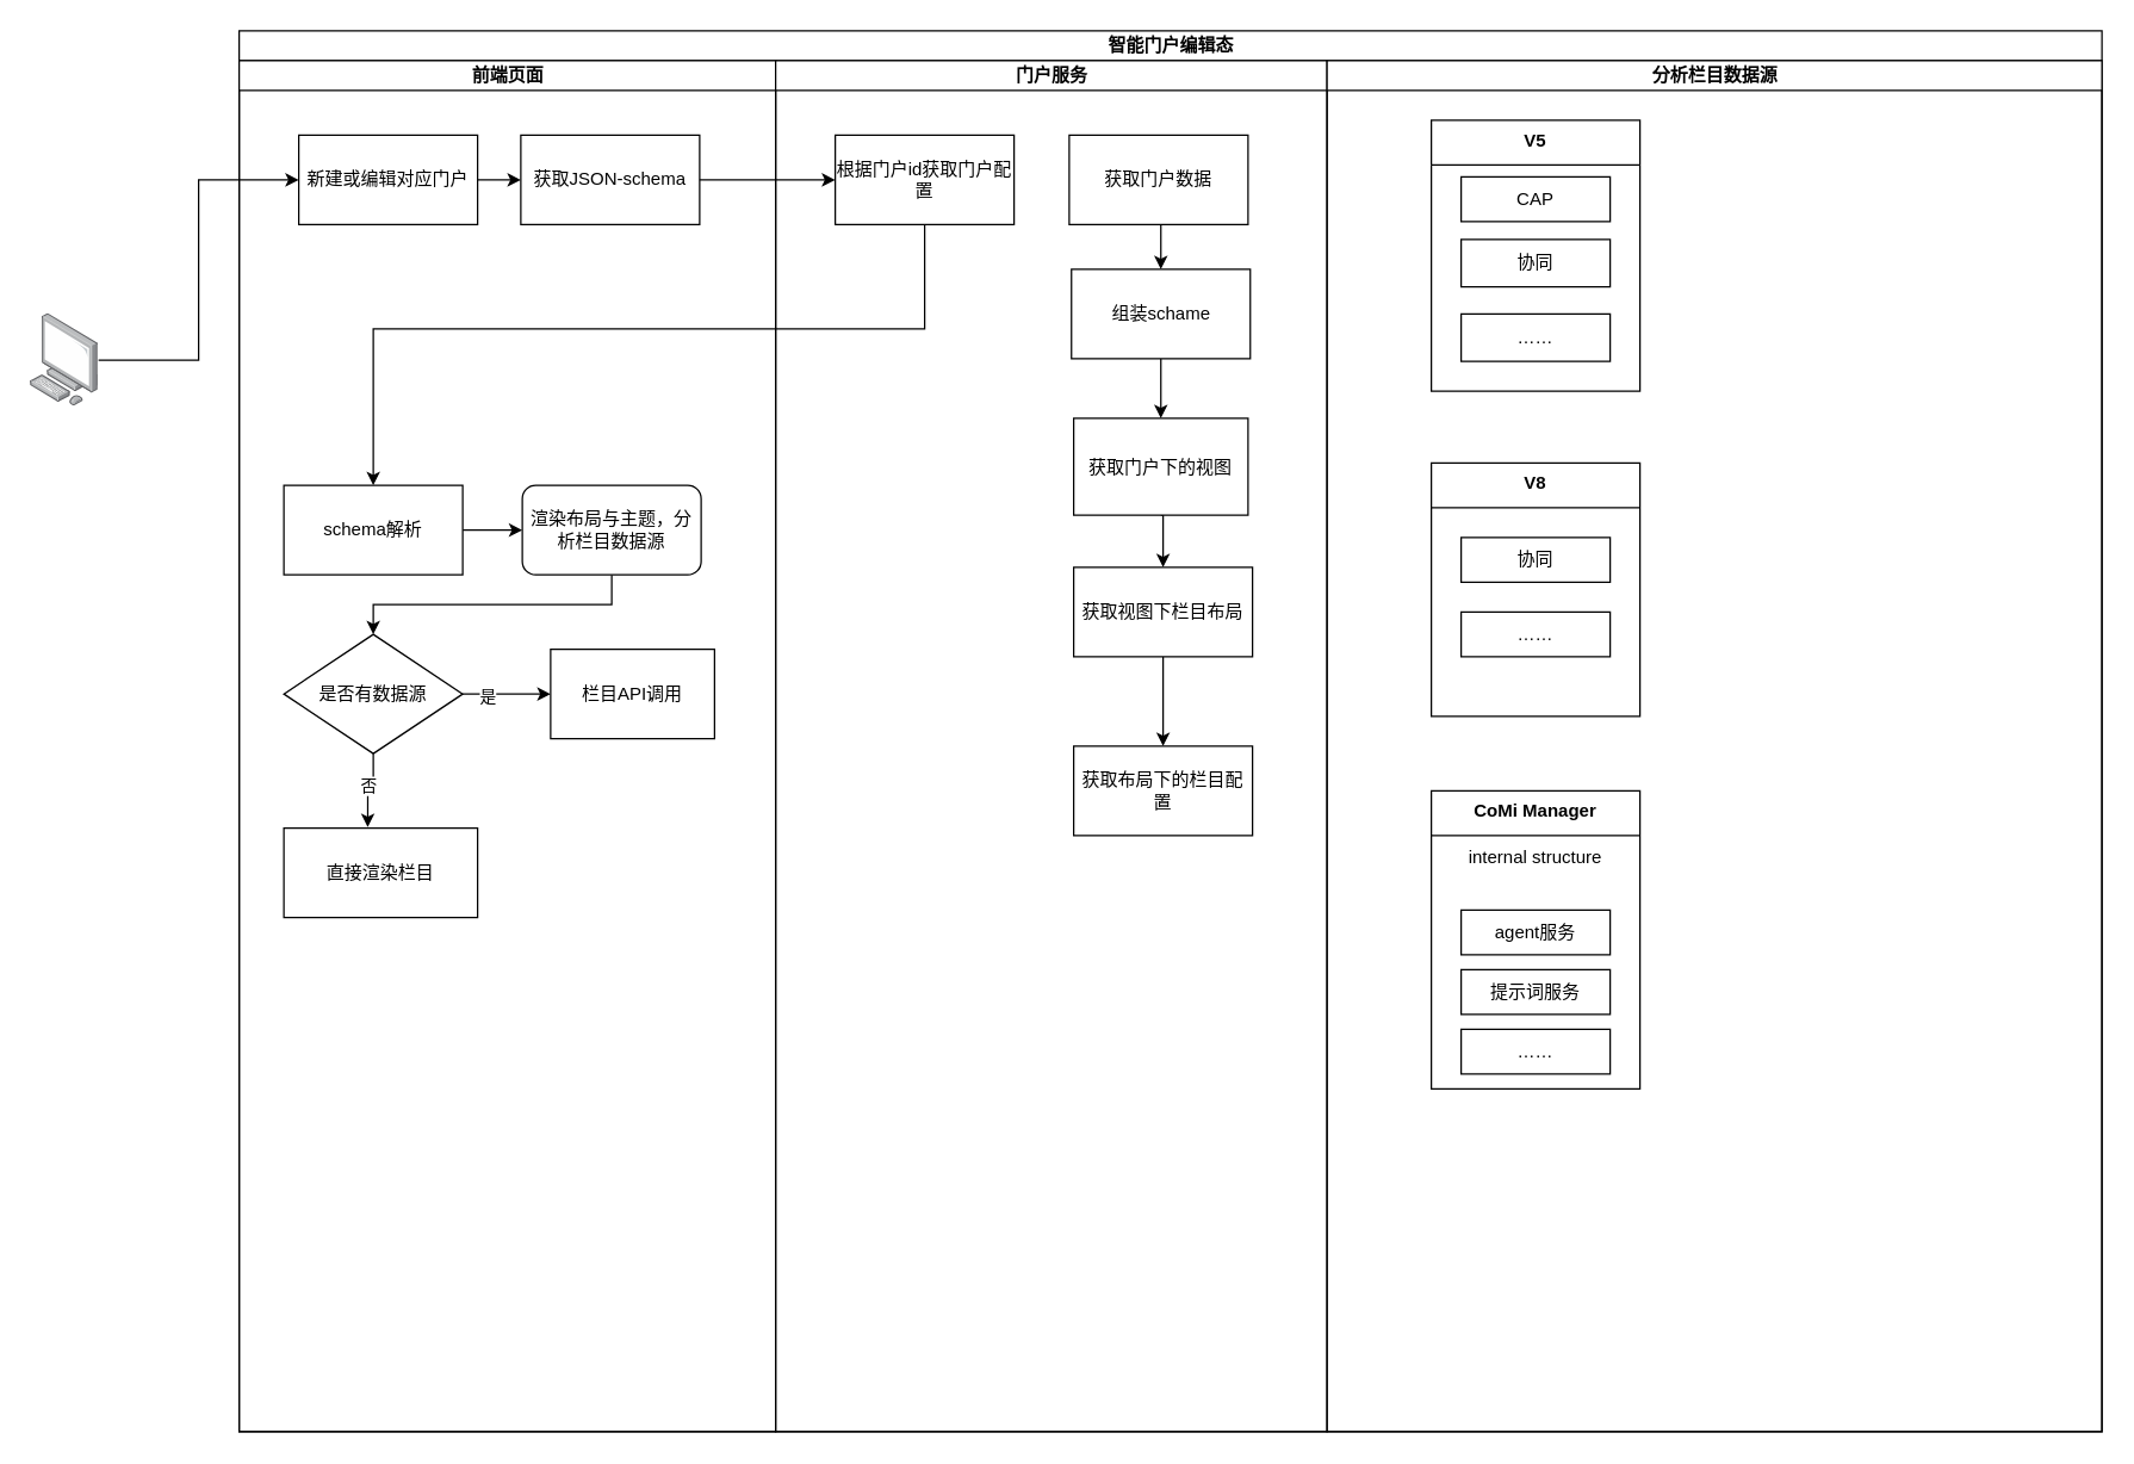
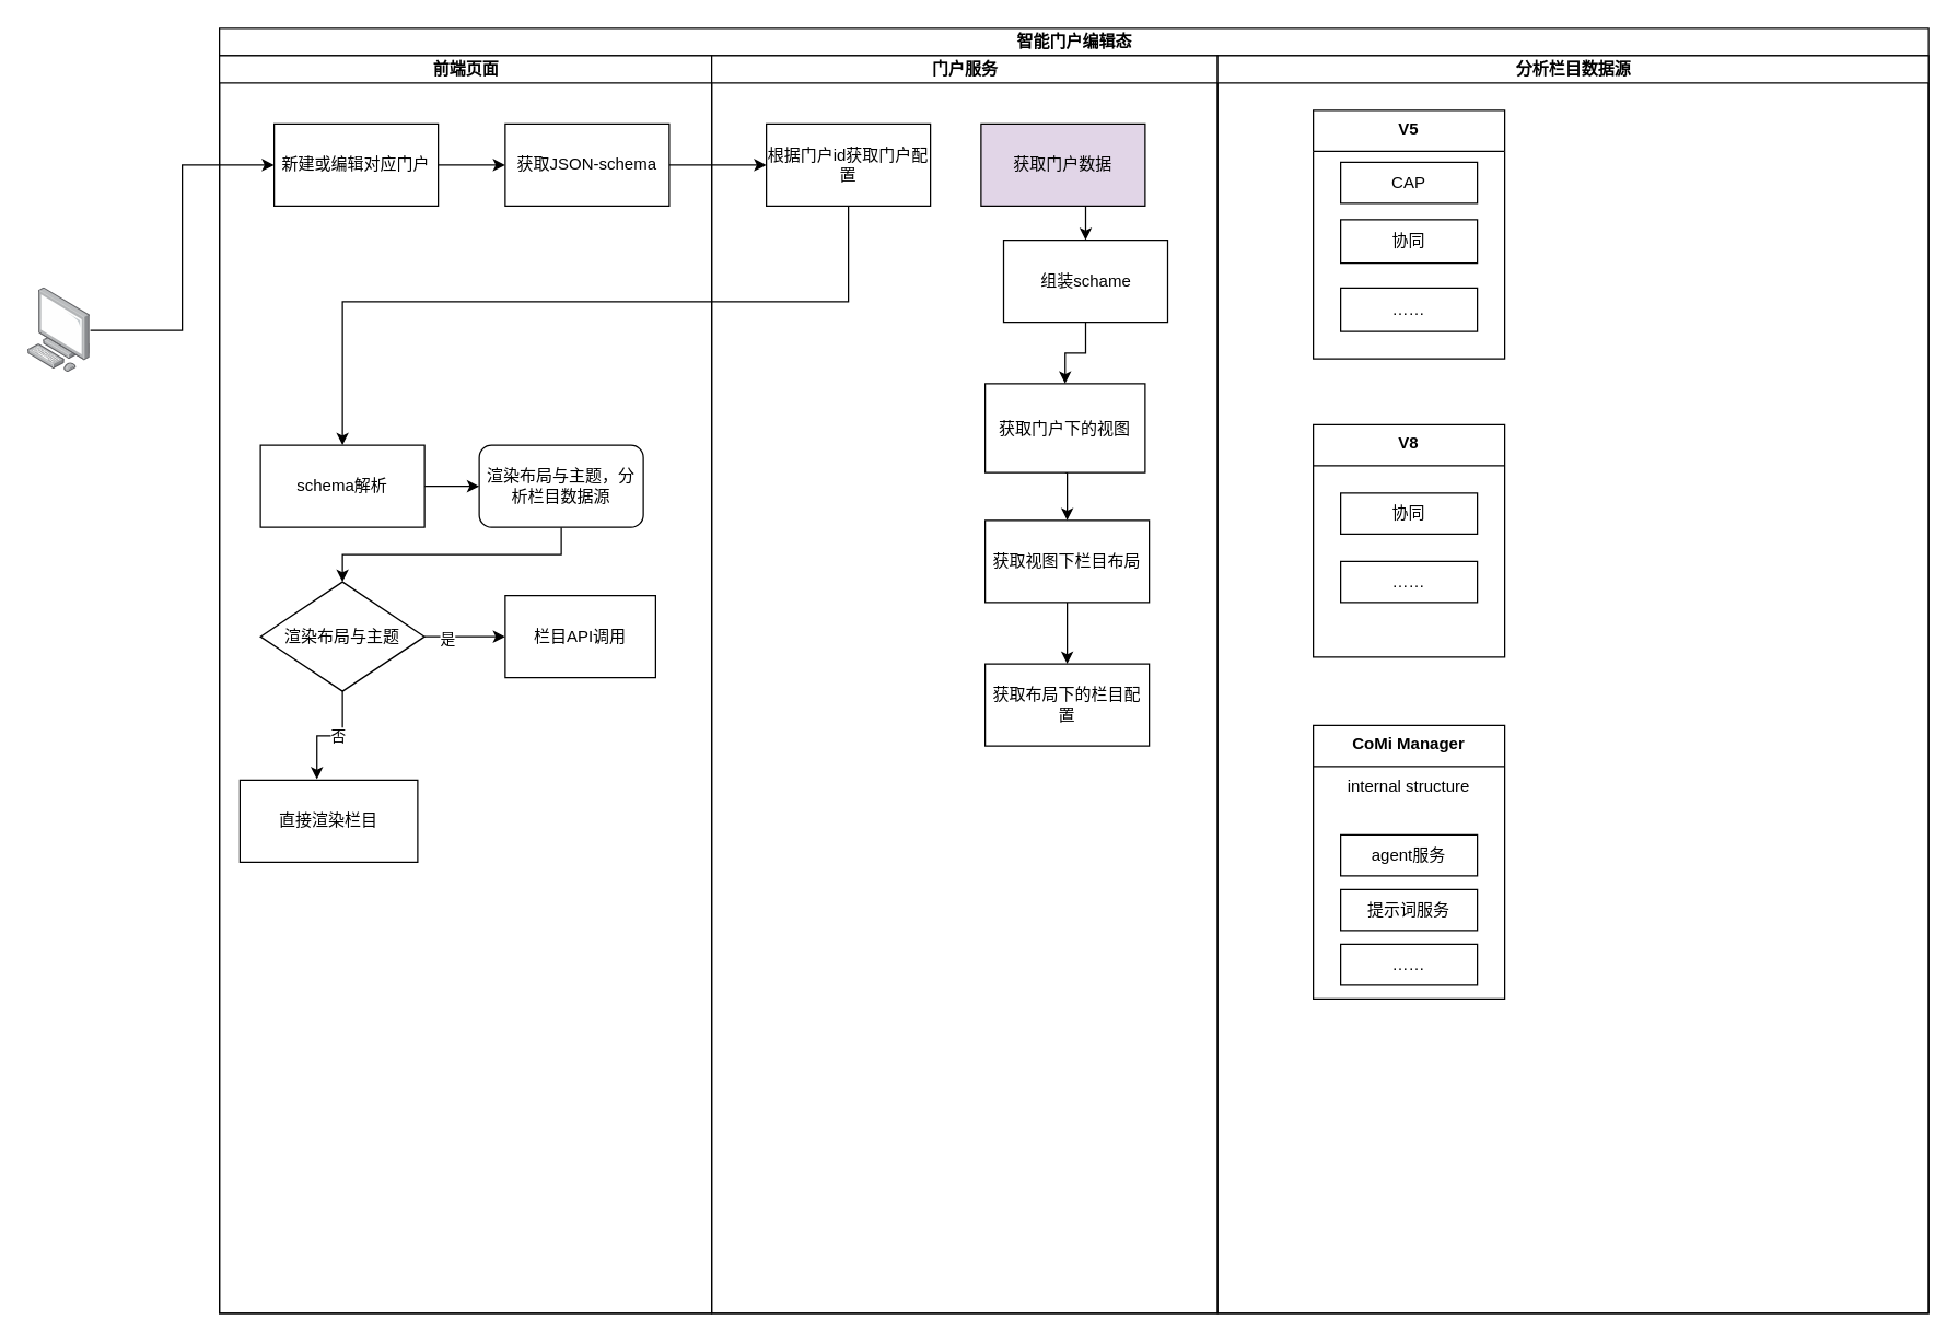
  <mxCell id="0" />
  <mxCell id="1" parent="0" />
  <mxCell id="2" value="智能门户编辑态" style="swimlane;childLayout=stackLayout;resizeParent=1;resizeParentMax=0;startSize=20;html=1;" parent="1" vertex="1"><mxGeometry x="160" y="20" width="1250" height="940" as="geometry"><mxRectangle x="170.0" y="40" width="120" height="30" as="alternateBounds" /></mxGeometry></mxCell>
  <mxCell id="3" value="前端页面" style="swimlane;startSize=20;html=1;" parent="2" vertex="1"><mxGeometry y="20" width="360" height="920" as="geometry" /></mxCell>
- <mxCell id="4" value="获取JSON-schema" style="rounded=0;whiteSpace=wrap;html=1;" parent="3" vertex="1"><mxGeometry x="189" y="50" width="120" height="60" as="geometry" /></mxCell>
+ <mxCell id="4" value="获取JSON-schema" style="rounded=0;whiteSpace=wrap;html=1;" parent="3" vertex="1"><mxGeometry x="209.0" y="50" width="120" height="60" as="geometry" /></mxCell>
  <mxCell id="5" style="edgeStyle=orthogonalEdgeStyle;rounded=0;orthogonalLoop=1;jettySize=auto;html=1;entryX=0;entryY=0.5;entryDx=0;entryDy=0;" parent="3" source="6" target="15" edge="1"><mxGeometry relative="1" as="geometry" /></mxCell>
  <mxCell id="6" value="schema解析" style="rounded=0;whiteSpace=wrap;html=1;" parent="3" vertex="1"><mxGeometry x="30.0" y="285" width="120" height="60" as="geometry" /></mxCell>
  <mxCell id="7" style="edgeStyle=orthogonalEdgeStyle;rounded=0;orthogonalLoop=1;jettySize=auto;html=1;entryX=0;entryY=0.5;entryDx=0;entryDy=0;" parent="3" source="9" target="11" edge="1"><mxGeometry relative="1" as="geometry" /></mxCell>
  <mxCell id="8" value="是" style="edgeLabel;html=1;align=center;verticalAlign=middle;resizable=0;points=[];" parent="7" vertex="1" connectable="0"><mxGeometry x="-0.446" y="-1" relative="1" as="geometry"><mxPoint as="offset" /></mxGeometry></mxCell>
- <mxCell id="9" value="是否有数据源" style="rhombus;whiteSpace=wrap;html=1;" parent="3" vertex="1"><mxGeometry x="30" y="385" width="120" height="80" as="geometry" /></mxCell>
- <mxCell id="10" value="直接渲染栏目" style="rounded=0;whiteSpace=wrap;html=1;" parent="3" vertex="1"><mxGeometry x="30" y="515" width="130" height="60" as="geometry" /></mxCell>
+ <mxCell id="9" value="渲染布局与主题" style="rhombus;whiteSpace=wrap;html=1;" parent="3" vertex="1"><mxGeometry x="30" y="385" width="120" height="80" as="geometry" /></mxCell>
+ <mxCell id="10" value="直接渲染栏目" style="rounded=0;whiteSpace=wrap;html=1;" parent="3" vertex="1"><mxGeometry x="15" y="530" width="130" height="60" as="geometry" /></mxCell>
  <mxCell id="11" value="栏目API调用" style="rounded=0;whiteSpace=wrap;html=1;" parent="3" vertex="1"><mxGeometry x="209" y="395" width="110" height="60" as="geometry" /></mxCell>
  <mxCell id="12" style="edgeStyle=orthogonalEdgeStyle;rounded=0;orthogonalLoop=1;jettySize=auto;html=1;entryX=0.433;entryY=-0.011;entryDx=0;entryDy=0;entryPerimeter=0;" parent="3" source="9" target="10" edge="1"><mxGeometry relative="1" as="geometry" /></mxCell>
  <mxCell id="13" value="否" style="edgeLabel;html=1;align=center;verticalAlign=middle;resizable=0;points=[];" parent="12" vertex="1" connectable="0"><mxGeometry x="-0.221" y="-4" relative="1" as="geometry"><mxPoint as="offset" /></mxGeometry></mxCell>
  <mxCell id="14" style="edgeStyle=orthogonalEdgeStyle;rounded=0;orthogonalLoop=1;jettySize=auto;html=1;" parent="3" source="15" target="9" edge="1"><mxGeometry relative="1" as="geometry"><Array as="points"><mxPoint x="250" y="365" /><mxPoint x="90" y="365" /></Array></mxGeometry></mxCell>
  <mxCell id="15" value="渲染布局与主题，分析栏目数据源" style="whiteSpace=wrap;html=1;rounded=1;" parent="3" vertex="1"><mxGeometry x="190.0" y="285" width="120" height="60" as="geometry" /></mxCell>
  <mxCell id="16" style="edgeStyle=orthogonalEdgeStyle;rounded=0;orthogonalLoop=1;jettySize=auto;html=1;exitX=1;exitY=0.5;exitDx=0;exitDy=0;entryX=0;entryY=0.5;entryDx=0;entryDy=0;" parent="3" source="17" target="4" edge="1"><mxGeometry relative="1" as="geometry" /></mxCell>
  <mxCell id="17" value="新建或编辑对应门户" style="rounded=0;whiteSpace=wrap;html=1;" parent="3" vertex="1"><mxGeometry x="40.0" y="50" width="120" height="60" as="geometry" /></mxCell>
  <mxCell id="18" value="门户服务" style="swimlane;startSize=20;html=1;" parent="2" vertex="1"><mxGeometry x="360" y="20" width="370" height="920" as="geometry" /></mxCell>
  <mxCell id="19" value="根据门户id获取门户配置" style="rounded=0;whiteSpace=wrap;html=1;" parent="18" vertex="1"><mxGeometry x="40.0" y="50" width="120" height="60" as="geometry" /></mxCell>
  <mxCell id="20" style="edgeStyle=orthogonalEdgeStyle;rounded=0;orthogonalLoop=1;jettySize=auto;html=1;exitX=0.5;exitY=1;exitDx=0;exitDy=0;entryX=0.5;entryY=0;entryDx=0;entryDy=0;" edge="1" parent="18" source="21" target="28"><mxGeometry relative="1" as="geometry" /></mxCell>
- <mxCell id="21" value="获取门户数据" style="rounded=0;whiteSpace=wrap;html=1;" parent="18" vertex="1"><mxGeometry x="197.0" y="50" width="120" height="60" as="geometry" /></mxCell>
+ <mxCell id="21" value="获取门户数据" style="rounded=0;whiteSpace=wrap;html=1;fillColor=#e1d5e7;" parent="18" vertex="1"><mxGeometry x="197.0" y="50" width="120" height="60" as="geometry" /></mxCell>
  <mxCell id="22" style="edgeStyle=orthogonalEdgeStyle;rounded=0;orthogonalLoop=1;jettySize=auto;html=1;exitX=0.5;exitY=1;exitDx=0;exitDy=0;entryX=0.5;entryY=0;entryDx=0;entryDy=0;" edge="1" parent="18" source="23" target="24"><mxGeometry relative="1" as="geometry" /></mxCell>
  <mxCell id="23" value="获取视图下栏目布局" style="rounded=0;whiteSpace=wrap;html=1;" parent="18" vertex="1"><mxGeometry x="200.0" y="340" width="120" height="60" as="geometry" /></mxCell>
- <mxCell id="24" value="获取布局下的栏目配置" style="rounded=0;whiteSpace=wrap;html=1;" parent="18" vertex="1"><mxGeometry x="200.0" y="460" width="120" height="60" as="geometry" /></mxCell>
+ <mxCell id="24" value="获取布局下的栏目配置" style="rounded=0;whiteSpace=wrap;html=1;" parent="18" vertex="1"><mxGeometry x="200.0" y="445" width="120" height="60" as="geometry" /></mxCell>
  <mxCell id="25" style="edgeStyle=orthogonalEdgeStyle;rounded=0;orthogonalLoop=1;jettySize=auto;html=1;exitX=0.5;exitY=1;exitDx=0;exitDy=0;entryX=0.5;entryY=0;entryDx=0;entryDy=0;" edge="1" parent="18" source="26" target="23"><mxGeometry relative="1" as="geometry" /></mxCell>
  <mxCell id="26" value="获取门户下的视图" style="rounded=0;whiteSpace=wrap;html=1;" parent="18" vertex="1"><mxGeometry x="200" y="240" width="117" height="65" as="geometry" /></mxCell>
  <mxCell id="27" style="edgeStyle=orthogonalEdgeStyle;rounded=0;orthogonalLoop=1;jettySize=auto;html=1;exitX=0.5;exitY=1;exitDx=0;exitDy=0;" edge="1" parent="18" source="28" target="26"><mxGeometry relative="1" as="geometry" /></mxCell>
- <mxCell id="28" value="组装schame" style="rounded=0;whiteSpace=wrap;html=1;" vertex="1" parent="18"><mxGeometry x="198.5" y="140" width="120" height="60" as="geometry" /></mxCell>
+ <mxCell id="28" value="组装schame" style="rounded=0;whiteSpace=wrap;html=1;" vertex="1" parent="18"><mxGeometry x="213.5" y="135" width="120" height="60" as="geometry" /></mxCell>
  <mxCell id="29" value="分析栏目数据源" style="swimlane;startSize=20;html=1;" parent="2" vertex="1"><mxGeometry x="730" y="20" width="520" height="920" as="geometry" /></mxCell>
  <mxCell id="30" value="V5" style="swimlane;fontStyle=1;align=center;verticalAlign=top;childLayout=stackLayout;horizontal=1;startSize=30;horizontalStack=0;resizeParent=1;resizeParentMax=0;resizeLast=0;collapsible=0;marginBottom=0;html=1;whiteSpace=wrap;" parent="29" vertex="1"><mxGeometry x="70" y="40" width="140" height="181.8" as="geometry" /></mxCell>
  <mxCell id="31" value="" style="swimlane;fontStyle=1;align=center;verticalAlign=top;horizontal=1;startSize=0;collapsible=0;marginBottom=0;html=1;strokeColor=none;fillColor=none;" parent="30" vertex="1"><mxGeometry y="30" width="140" height="151.8" as="geometry" /></mxCell>
  <mxCell id="32" value="CAP" style="html=1;align=center;verticalAlign=middle;rotatable=0;whiteSpace=wrap;" parent="31" vertex="1"><mxGeometry width="100" height="30" relative="1" as="geometry"><mxPoint x="20" y="8" as="offset" /></mxGeometry></mxCell>
  <mxCell id="33" value="协同" style="html=1;align=center;verticalAlign=middle;rotatable=0;whiteSpace=wrap;" parent="31" vertex="1"><mxGeometry x="20" y="50" width="100" height="31.8" as="geometry" /></mxCell>
  <mxCell id="34" value="……" style="html=1;align=center;verticalAlign=middle;rotatable=0;whiteSpace=wrap;" parent="31" vertex="1"><mxGeometry x="20.0" y="100" width="100" height="31.8" as="geometry" /></mxCell>
  <mxCell id="35" value="V8" style="swimlane;fontStyle=1;align=center;verticalAlign=top;childLayout=stackLayout;horizontal=1;startSize=30;horizontalStack=0;resizeParent=1;resizeParentMax=0;resizeLast=0;collapsible=0;marginBottom=0;html=1;whiteSpace=wrap;" parent="29" vertex="1"><mxGeometry x="70.0" y="270" width="140" height="170" as="geometry" /></mxCell>
  <mxCell id="36" value="&#10;&lt;span style=&quot;color: rgb(0, 0, 0); font-family: Helvetica; font-size: 12px; font-style: normal; font-variant-ligatures: normal; font-variant-caps: normal; font-weight: 400; letter-spacing: normal; orphans: 2; text-align: center; text-indent: 0px; text-transform: none; widows: 2; word-spacing: 0px; -webkit-text-stroke-width: 0px; white-space: normal; background-color: rgb(236, 236, 236); text-decoration-thickness: initial; text-decoration-style: initial; text-decoration-color: initial; display: inline !important; float: none;&quot;&gt;……&lt;/span&gt;&#10;&#10;" style="swimlane;fontStyle=1;align=center;verticalAlign=top;horizontal=1;startSize=0;collapsible=0;marginBottom=0;html=1;strokeColor=none;fillColor=none;" parent="35" vertex="1"><mxGeometry y="30" width="140" height="140" as="geometry" /></mxCell>
  <mxCell id="37" value="协同" style="html=1;align=center;verticalAlign=middle;rotatable=0;whiteSpace=wrap;" parent="36" vertex="1"><mxGeometry width="100" height="30" relative="1" as="geometry"><mxPoint x="20" y="20" as="offset" /></mxGeometry></mxCell>
  <mxCell id="38" value="……" style="html=1;align=center;verticalAlign=middle;rotatable=0;whiteSpace=wrap;" parent="36" vertex="1"><mxGeometry x="20" y="70" width="100" height="30" as="geometry" /></mxCell>
  <mxCell id="39" value="CoMi Manager" style="swimlane;fontStyle=1;align=center;verticalAlign=top;childLayout=stackLayout;horizontal=1;startSize=30;horizontalStack=0;resizeParent=1;resizeParentMax=0;resizeLast=0;collapsible=0;marginBottom=0;html=1;whiteSpace=wrap;" parent="29" vertex="1"><mxGeometry x="70.0" y="490" width="140" height="200" as="geometry" /></mxCell>
  <mxCell id="40" value="internal structure" style="html=1;strokeColor=none;fillColor=none;align=center;verticalAlign=middle;spacingLeft=4;spacingRight=4;rotatable=0;points=[[0,0.5],[1,0.5]];resizeWidth=1;whiteSpace=wrap;" parent="39" vertex="1"><mxGeometry y="30" width="140" height="30" as="geometry" /></mxCell>
  <mxCell id="41" value="" style="swimlane;fontStyle=1;align=center;verticalAlign=top;horizontal=1;startSize=0;collapsible=0;marginBottom=0;html=1;strokeColor=none;fillColor=none;" parent="39" vertex="1"><mxGeometry y="60" width="140" height="140" as="geometry" /></mxCell>
  <mxCell id="42" value="agent服务" style="html=1;align=center;verticalAlign=middle;rotatable=0;whiteSpace=wrap;" parent="41" vertex="1"><mxGeometry width="100" height="30" relative="1" as="geometry"><mxPoint x="20" y="20" as="offset" /></mxGeometry></mxCell>
  <mxCell id="43" value="提示词服务" style="html=1;align=center;verticalAlign=middle;rotatable=0;whiteSpace=wrap;" parent="41" vertex="1"><mxGeometry x="20" y="60" width="100" height="30" as="geometry" /></mxCell>
  <mxCell id="44" value="……" style="html=1;align=center;verticalAlign=middle;rotatable=0;whiteSpace=wrap;" parent="41" vertex="1"><mxGeometry x="20" y="100" width="100" height="30" as="geometry" /></mxCell>
  <mxCell id="45" style="edgeStyle=orthogonalEdgeStyle;rounded=0;orthogonalLoop=1;jettySize=auto;html=1;entryX=0;entryY=0.5;entryDx=0;entryDy=0;" parent="2" source="4" target="19" edge="1"><mxGeometry relative="1" as="geometry" /></mxCell>
  <mxCell id="46" style="edgeStyle=orthogonalEdgeStyle;rounded=0;orthogonalLoop=1;jettySize=auto;html=1;" parent="2" source="19" target="6" edge="1"><mxGeometry relative="1" as="geometry"><Array as="points"><mxPoint x="460" y="200" /><mxPoint x="90" y="200" /></Array></mxGeometry></mxCell>
  <mxCell id="47" style="edgeStyle=orthogonalEdgeStyle;rounded=0;orthogonalLoop=1;jettySize=auto;html=1;entryX=0;entryY=0.5;entryDx=0;entryDy=0;" parent="1" source="48" target="17" edge="1"><mxGeometry relative="1" as="geometry" /></mxCell>
  <mxCell id="48" value="" style="image;points=[];aspect=fixed;html=1;align=center;shadow=0;dashed=0;image=img/lib/allied_telesis/computer_and_terminals/Personal_Computer.svg;" parent="1" vertex="1"><mxGeometry x="20" y="210" width="45.6" height="61.8" as="geometry" /></mxCell>
